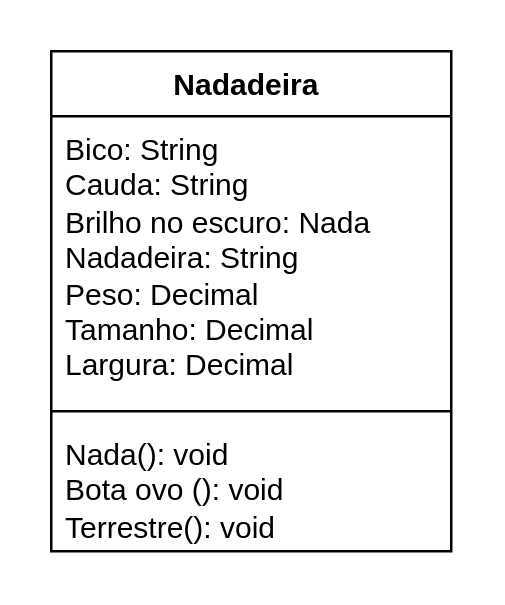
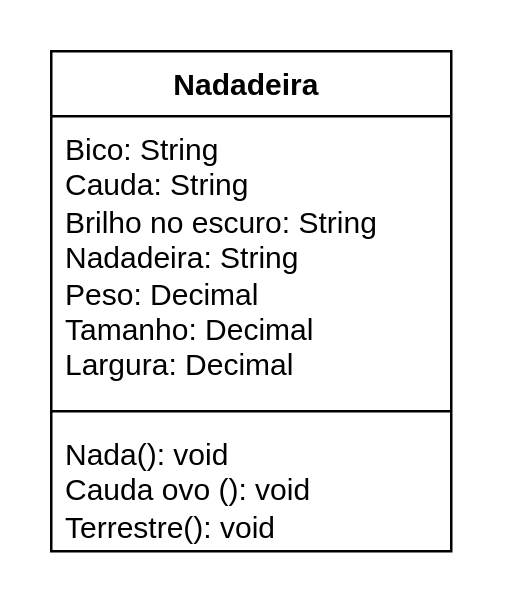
  <mxCell id="0" />
  <mxCell id="1" parent="0" />
  <mxCell id="2" value="Nadadeira&amp;nbsp;" style="swimlane;fontStyle=1;align=center;verticalAlign=top;childLayout=stackLayout;horizontal=1;startSize=26;horizontalStack=0;resizeParent=1;resizeParentMax=0;resizeLast=0;collapsible=1;marginBottom=0;whiteSpace=wrap;html=1;" vertex="1" parent="1"><mxGeometry x="20" y="20" width="160" height="200" as="geometry" /></mxCell>
- <mxCell id="3" value="Bico: String&amp;nbsp;&lt;br&gt;Cauda: String&amp;nbsp;&lt;br&gt;Brilho no escuro: Nada&amp;nbsp;&lt;br&gt;Nadadeira: String&amp;nbsp;&lt;br&gt;Peso: Decimal&lt;br&gt;Tamanho: Decimal&amp;nbsp;&lt;br&gt;Largura: Decimal&amp;nbsp;&lt;br&gt;" style="text;strokeColor=none;fillColor=none;align=left;verticalAlign=top;spacingLeft=4;spacingRight=4;overflow=hidden;rotatable=0;points=[[0,0.5],[1,0.5]];portConstraint=eastwest;whiteSpace=wrap;html=1;" vertex="1" parent="2"><mxGeometry y="26" width="160" height="114" as="geometry" /></mxCell>
+ <mxCell id="3" value="Bico: String&amp;nbsp;&lt;br&gt;Cauda: String&amp;nbsp;&lt;br&gt;Brilho no escuro: String&amp;nbsp;&lt;br&gt;Nadadeira: String&amp;nbsp;&lt;br&gt;Peso: Decimal&lt;br&gt;Tamanho: Decimal&amp;nbsp;&lt;br&gt;Largura: Decimal&amp;nbsp;&lt;br&gt;" style="text;strokeColor=none;fillColor=none;align=left;verticalAlign=top;spacingLeft=4;spacingRight=4;overflow=hidden;rotatable=0;points=[[0,0.5],[1,0.5]];portConstraint=eastwest;whiteSpace=wrap;html=1;" vertex="1" parent="2"><mxGeometry y="26" width="160" height="114" as="geometry" /></mxCell>
  <mxCell id="4" value="" style="line;strokeWidth=1;fillColor=none;align=left;verticalAlign=middle;spacingTop=-1;spacingLeft=3;spacingRight=3;rotatable=0;labelPosition=right;points=[];portConstraint=eastwest;strokeColor=inherit;" vertex="1" parent="2"><mxGeometry y="140" width="160" height="8" as="geometry" /></mxCell>
- <mxCell id="5" value="Nada(): void&lt;br&gt;Bota ovo (): void&lt;br&gt;Terrestre(): void" style="text;strokeColor=none;fillColor=none;align=left;verticalAlign=top;spacingLeft=4;spacingRight=4;overflow=hidden;rotatable=0;points=[[0,0.5],[1,0.5]];portConstraint=eastwest;whiteSpace=wrap;html=1;" vertex="1" parent="2"><mxGeometry y="148" width="160" height="52" as="geometry" /></mxCell>
+ <mxCell id="5" value="Nada(): void&lt;br&gt;Cauda ovo (): void&lt;br&gt;Terrestre(): void" style="text;strokeColor=none;fillColor=none;align=left;verticalAlign=top;spacingLeft=4;spacingRight=4;overflow=hidden;rotatable=0;points=[[0,0.5],[1,0.5]];portConstraint=eastwest;whiteSpace=wrap;html=1;" vertex="1" parent="2"><mxGeometry y="148" width="160" height="52" as="geometry" /></mxCell>
